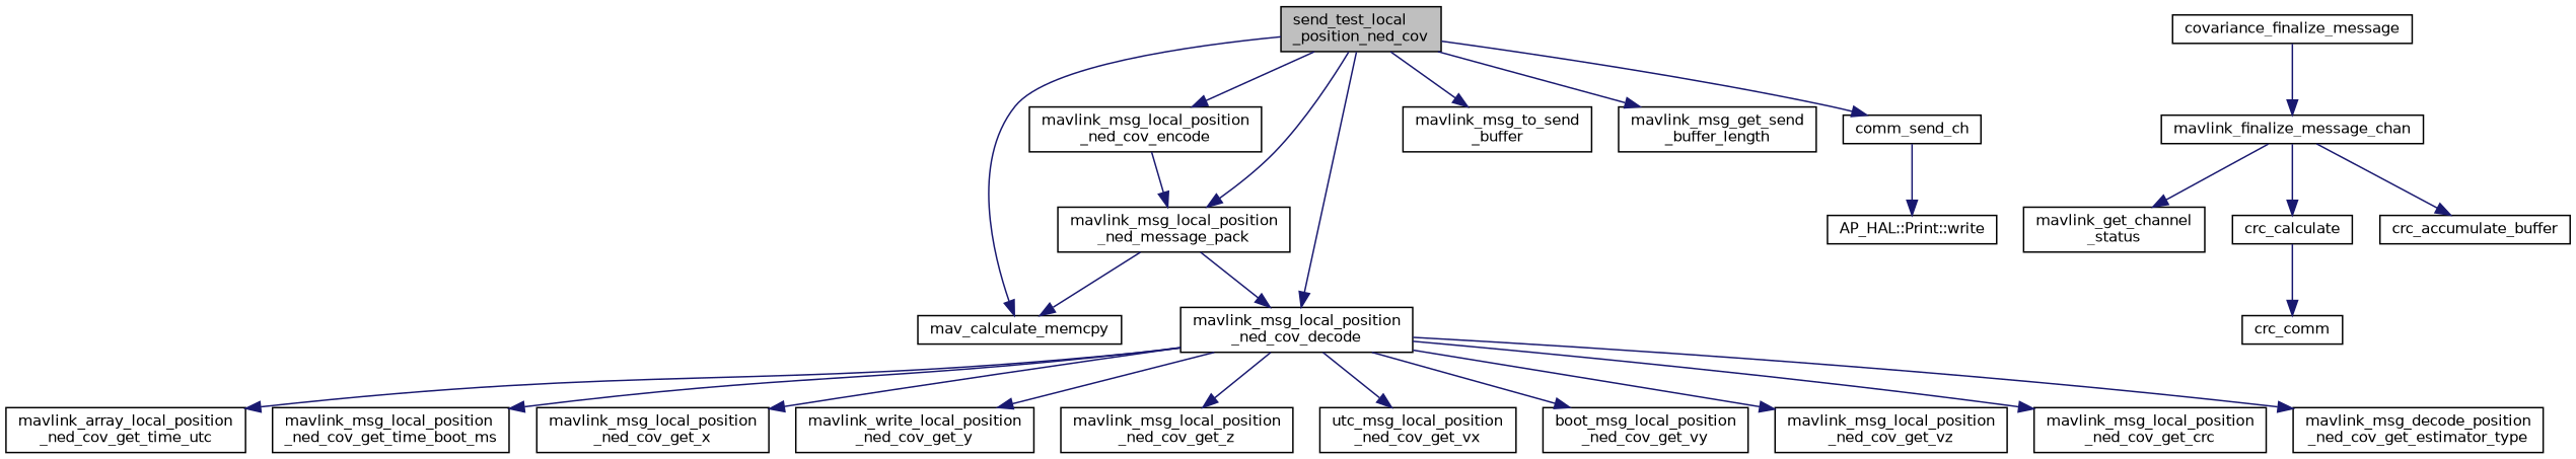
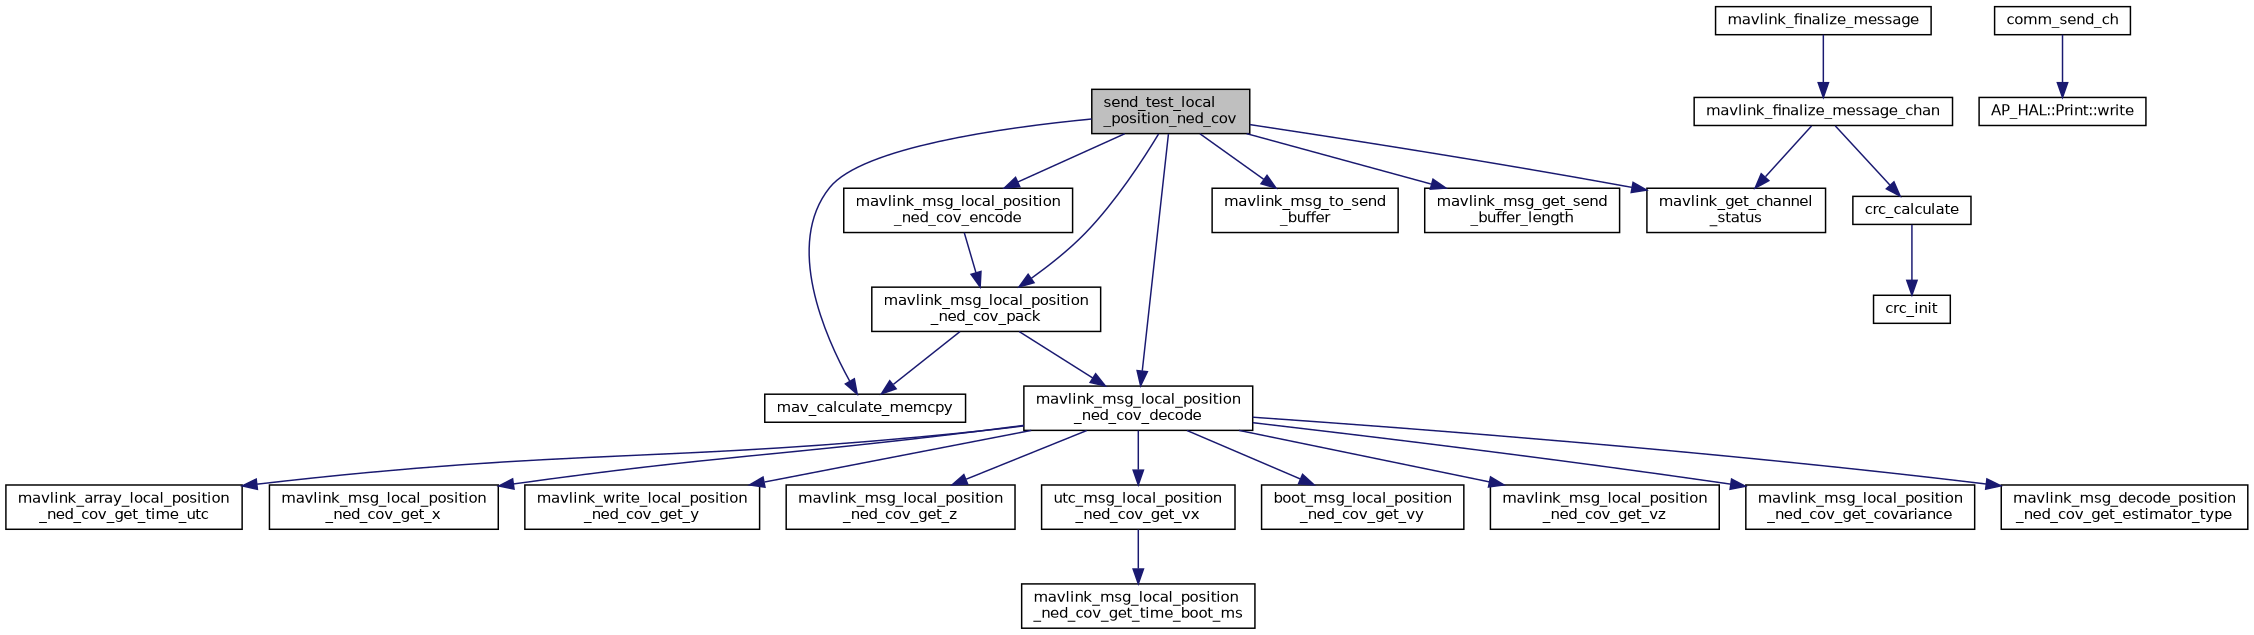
  digraph {
    rankdir=TB
    node [color=black fillcolor=white fontname=Helvetica fontsize=10 shape=record style=filled]
    edge [color=midnightblue fontname=Helvetica fontsize=10 labelfontname=Helvetica labelfontsize=10 style=solid]
    n1 [fillcolor=grey75 fontcolor=black height=0.2 label="send_test_local\l_position_ned_cov" width=0.4]
    n2 [height=0.2 label=mav_calculate_memcpy width=0.4]
    n3 [height=0.2 label="mavlink_msg_local_position\l_ned_cov_encode" width=0.4]
-   n4 [height=0.2 label="mavlink_msg_local_position\l_ned_message_pack" width=0.4]
+   n4 [height=0.2 label="mavlink_msg_local_position\l_ned_cov_pack" width=0.4]
    n5 [height=0.2 label="mavlink_msg_local_position\l_ned_cov_decode" width=0.4]
    n6 [height=0.2 label="mavlink_msg_to_send\l_buffer" width=0.4]
    n7 [height=0.2 label="mavlink_msg_get_send\l_buffer_length" width=0.4]
    n8 [height=0.2 label=comm_send_ch width=0.4]
    n9 [height=0.2 label="mavlink_array_local_position\l_ned_cov_get_time_utc" width=0.4]
    n10 [height=0.2 label="mavlink_msg_local_position\l_ned_cov_get_time_boot_ms" width=0.4]
    n11 [height=0.2 label="mavlink_msg_local_position\l_ned_cov_get_x" width=0.4]
    n12 [height=0.2 label="mavlink_write_local_position\l_ned_cov_get_y" width=0.4]
    n13 [height=0.2 label="mavlink_msg_local_position\l_ned_cov_get_z" width=0.4]
    n14 [height=0.2 label="utc_msg_local_position\l_ned_cov_get_vx" width=0.4]
    n15 [height=0.2 label="boot_msg_local_position\l_ned_cov_get_vy" width=0.4]
    n16 [height=0.2 label="mavlink_msg_local_position\l_ned_cov_get_vz" width=0.4]
-   n17 [height=0.2 label="mavlink_msg_local_position\l_ned_cov_get_crc" width=0.4]
+   n17 [height=0.2 label="mavlink_msg_local_position\l_ned_cov_get_covariance" width=0.4]
    n18 [height=0.2 label="mavlink_msg_decode_position\l_ned_cov_get_estimator_type" width=0.4]
    n19 [height=0.2 label="AP_HAL::Print::write" width=0.4]
-   n20 [height=0.2 label=covariance_finalize_message width=0.4]
+   n20 [height=0.2 label=mavlink_finalize_message width=0.4]
    n21 [height=0.2 label=mavlink_finalize_message_chan width=0.4]
    n22 [height=0.2 label="mavlink_get_channel\l_status" width=0.4]
    n23 [height=0.2 label=crc_calculate width=0.4]
-   n24 [height=0.2 label=crc_accumulate_buffer width=0.4]
-   n25 [height=0.2 label=crc_comm width=0.4]
+   n25 [height=0.2 label=crc_init width=0.4]
    n1 -> n2
    n1 -> n3
    n1 -> n4
    n1 -> n5
    n1 -> n6
    n1 -> n7
-   n1 -> n8
+   n1 -> n22
    n3 -> n4
    n4 -> n2
    n4 -> n5
    n5 -> n9
-   n5 -> n10
+   n14 -> n10
    n5 -> n11
    n5 -> n12
    n5 -> n13
    n5 -> n14
    n5 -> n15
    n5 -> n16
    n5 -> n17
    n5 -> n18
    n8 -> n19
    n20 -> n21
    n21 -> n22
    n21 -> n23
-   n21 -> n24
    n23 -> n25
  }
